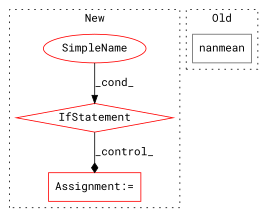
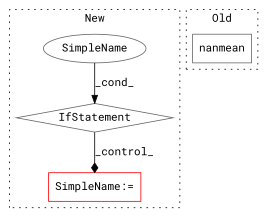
  digraph {
    fontname="Roboto Mono"
    node [shape=box color=gray40 fontname="Roboto Mono"]
    edge [fontname="Roboto Mono"]
-   n1 [a=25 l="4,2" label=IfStatement s="2382,2402" shape=diamond color=red]
-   n2 [a=7 l=1 label="Assignment:=" s=2418 color=red]
-   n3 [a=42 label=SimpleName shape=ellipse color=red]
+   n1 [a=25 l="4,2" label=IfStatement s="2382,2402" shape=diamond]
+   n2 [a=7 l=1 label="SimpleName:=" s=2418 color=red]
+   n3 [a=42 label=SimpleName shape=ellipse]
    n4 [a=32 l="8,1" label=nanmean s="2677,2753"]
    subgraph cluster_1 {
      label=New
      style=dotted
      n1
      n2
      n3
    }
    subgraph cluster_2 {
      label=Old
      style=dotted
      n4
    }
    n1 -> n2 [label=_control_ arrowhead=diamond]
    n3 -> n1 [label=_cond_ arrowhead=normal]
  }
